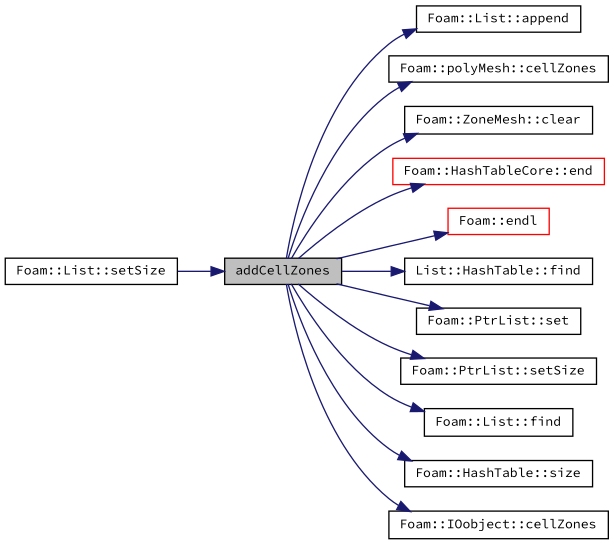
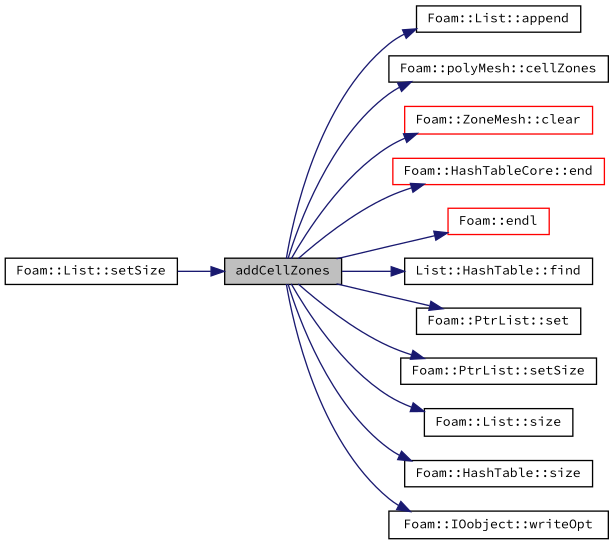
  digraph {
    fontname="Source Code Pro"
    rankdir=LR
    node [color=black fontname="Source Code Pro" fontsize=10 shape=record]
    edge [color=midnightblue fontname="Source Code Pro" fontsize=10 labelfontname=FreeSans labelfontsize=10 style=solid]
    n1 [fillcolor=grey75 fontcolor=black height=0.2 label=addCellZones style=filled width=0.4]
    n2 [height=0.2 label="Foam::List::append" width=0.4]
    n3 [height=0.2 label="Foam::polyMesh::cellZones" width=0.4]
-   n4 [height=0.2 label="Foam::ZoneMesh::clear" width=0.4]
+   n4 [color=red height=0.2 label="Foam::ZoneMesh::clear" width=0.4]
    n5 [color=red height=0.2 label="Foam::HashTableCore::end" width=0.4]
    n6 [color=red height=0.2 label="Foam::endl" width=0.4]
    n7 [height=0.2 label="List::HashTable::find" width=0.4]
    n8 [height=0.2 label="Foam::PtrList::set" width=0.4]
    n9 [height=0.2 label="Foam::PtrList::setSize" width=0.4]
-   n10 [height=0.2 label="Foam::List::find" width=0.4]
+   n10 [height=0.2 label="Foam::List::size" width=0.4]
    n11 [height=0.2 label="Foam::HashTable::size" width=0.4]
-   n12 [height=0.2 label="Foam::IOobject::cellZones" width=0.4]
+   n12 [height=0.2 label="Foam::IOobject::writeOpt" width=0.4]
    n13 [height=0.2 label="Foam::List::setSize" width=0.4]
    n1 -> n2
    n1 -> n3
    n1 -> n4
    n1 -> n5
    n1 -> n6
    n1 -> n7
    n1 -> n8
    n1 -> n9
    n1 -> n10
    n1 -> n11
    n1 -> n12
    n13 -> n1
  }
